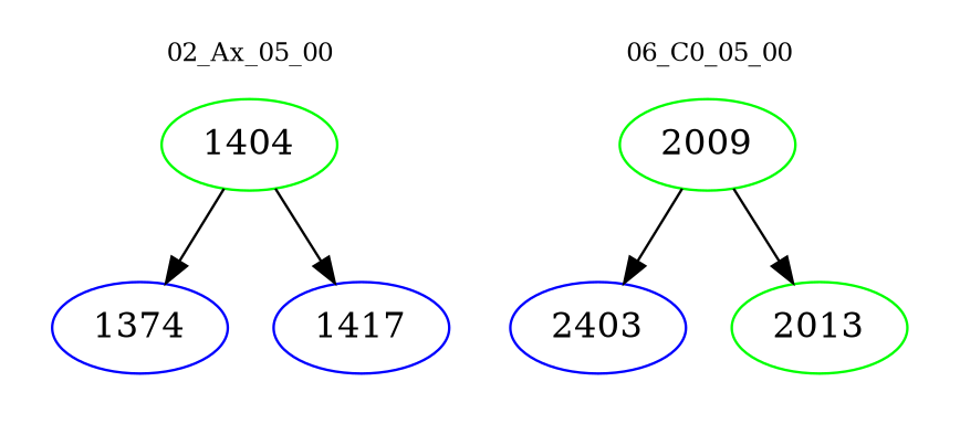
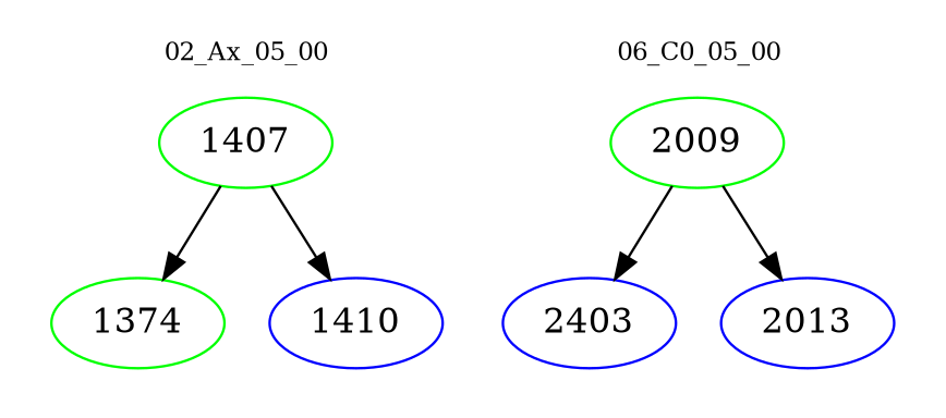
  digraph {
    node [color=green]
    edge [color=black]
-   n1 [label=1404]
-   n2 [color=blue label=1374]
-   n3 [color=blue label=1417]
+   n1 [label=1407]
+   n2 [label=1374]
+   n3 [color=blue label=1410]
    n4 [label=2009]
    n5 [color=blue label=2403]
-   n6 [label=2013]
+   n6 [color=blue label=2013]
    subgraph cluster_1 {
      color=white
      fontsize=10
      label="02_Ax_05_00"
      n1
      n2
      n3
    }
    subgraph cluster_2 {
      color=white
      fontsize=10
      label="06_C0_05_00"
      n4
      n5
      n6
    }
    n1 -> n2
    n1 -> n3
    n4 -> n5
    n4 -> n6
  }
